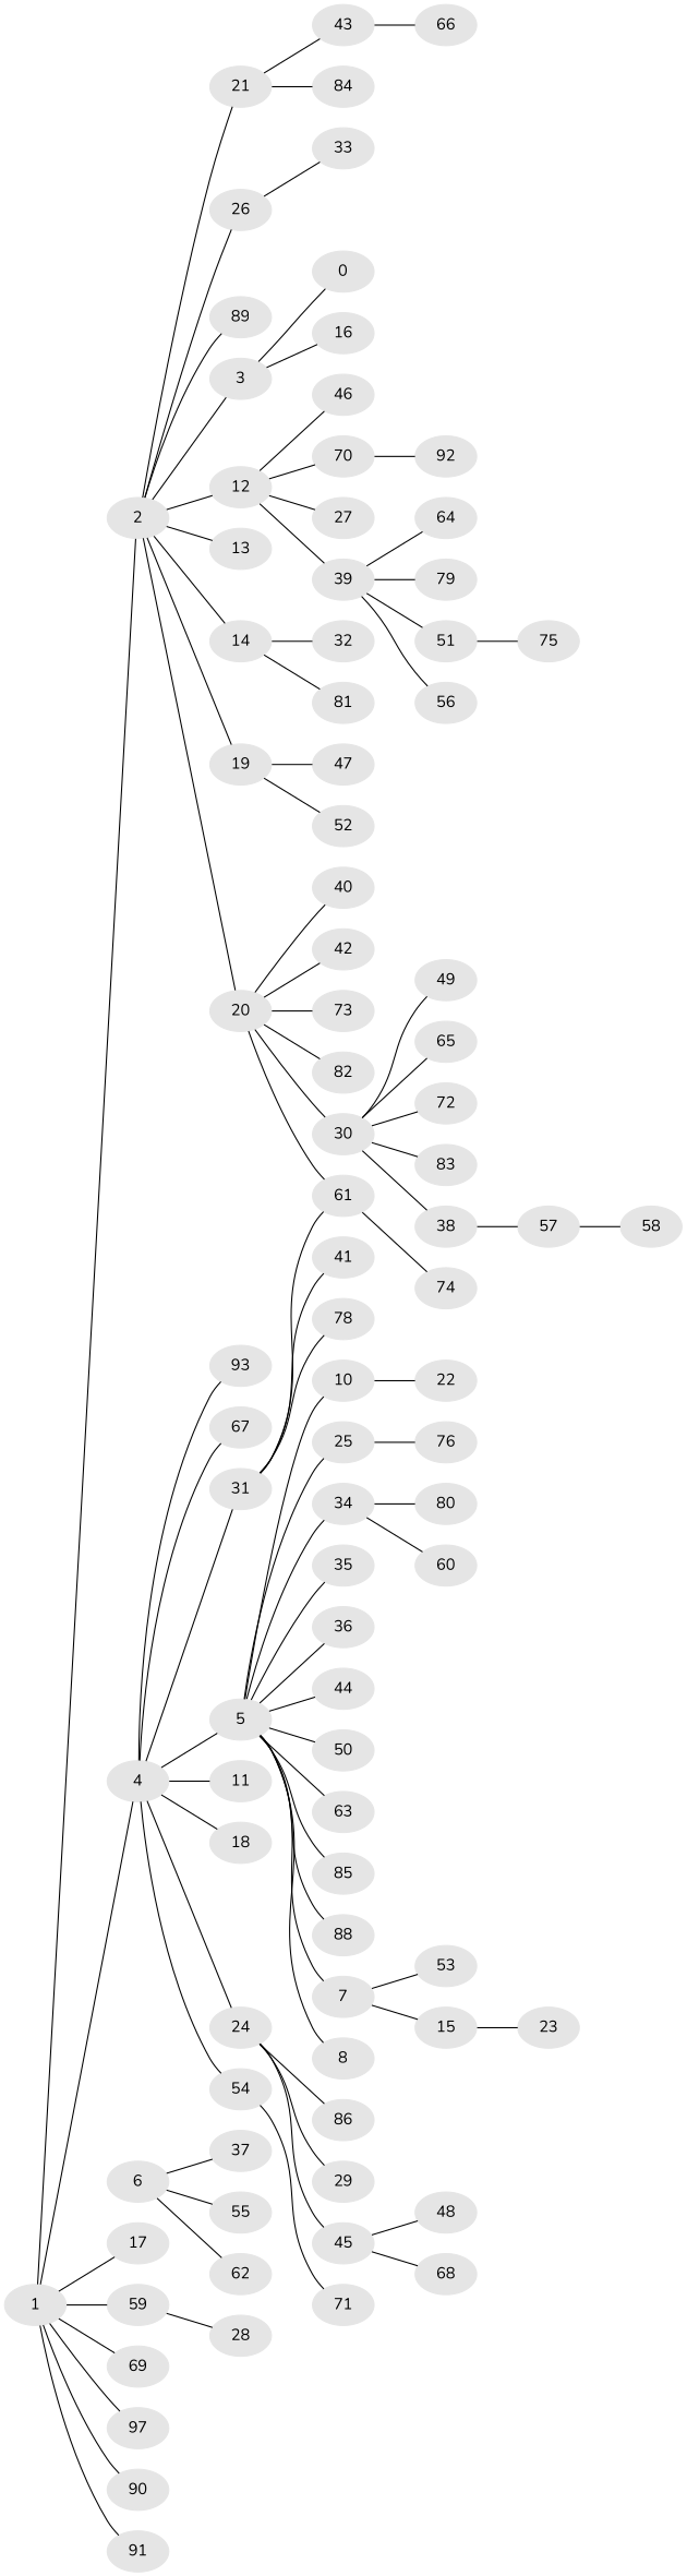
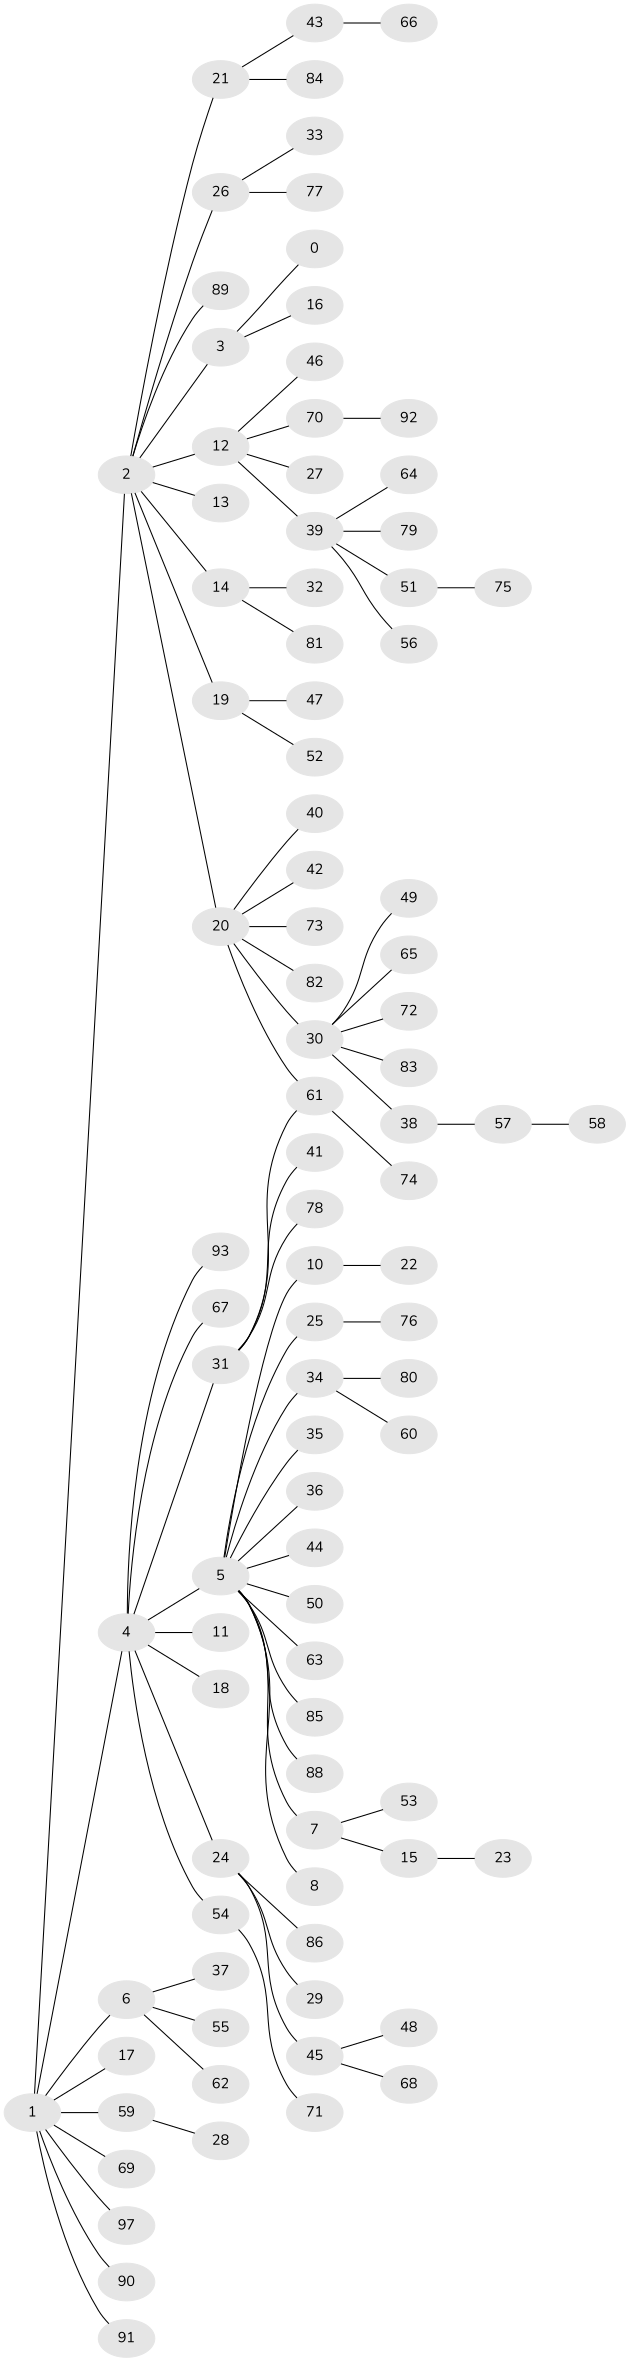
  graph {
    fontname=Nunito
    rankdir=LR
    node [color=gray90 fontname=Nunito style=filled]
    edge [fontname=Nunito]
    1
    2
    4
    6
    17
    59
    69
    n8 [label=97]
    90
    91
    3
    12
    13
    14
    19
    20
    21
    26
    89
    5
    11
    18
    24
    31
    54
    67
    93
    37
    55
    62
    28
    n32 [label=0]
    16
    27
    39
    46
    70
    32
    81
    47
    52
    30
    40
    42
    61
    73
    82
    43
    84
    33
+   77
    7
    8
    10
    25
    34
    35
    36
    44
    50
    63
    85
    88
    29
    45
    86
    41
    78
    71
    15
    53
    22
    76
    60
    80
    23
    51
    56
    64
    79
    92
    38
    49
    65
    72
    83
    74
    66
    68
    48
    57
    58
    75
    1 -- 2
    1 -- 4
+   1 -- 6
    1 -- 17
    1 -- 59
    1 -- 69
    1 -- n8
    1 -- 90
    1 -- 91
    2 -- 3
    2 -- 12
    2 -- 13
    2 -- 14
    2 -- 19
    2 -- 20
    2 -- 21
    2 -- 26
    2 -- 89
    4 -- 5
    4 -- 11
    4 -- 18
    4 -- 24
    4 -- 31
    4 -- 54
    4 -- 67
    4 -- 93
    6 -- 37
    6 -- 55
    6 -- 62
    59 -- 28
    3 -- n32
    3 -- 16
    12 -- 27
    12 -- 39
    12 -- 46
    12 -- 70
    14 -- 32
    14 -- 81
    19 -- 47
    19 -- 52
    20 -- 30
    20 -- 40
    20 -- 42
    20 -- 61
    20 -- 73
    20 -- 82
    21 -- 43
    21 -- 84
    26 -- 33
+   26 -- 77
    5 -- 7
    5 -- 8
    5 -- 10
    5 -- 25
    5 -- 34
    5 -- 35
    5 -- 36
    5 -- 44
    5 -- 50
    5 -- 63
    5 -- 85
    5 -- 88
    24 -- 29
    24 -- 45
    24 -- 86
    31 -- 61
    31 -- 41
    31 -- 78
    54 -- 71
    39 -- 51
    39 -- 56
    39 -- 64
    39 -- 79
    70 -- 92
    30 -- 38
    30 -- 49
    30 -- 65
    30 -- 72
    30 -- 83
    61 -- 74
    43 -- 66
    7 -- 15
    7 -- 53
    10 -- 22
    25 -- 76
    34 -- 60
    34 -- 80
    45 -- 68
    45 -- 48
    15 -- 23
    51 -- 75
    38 -- 57
    57 -- 58
  }
